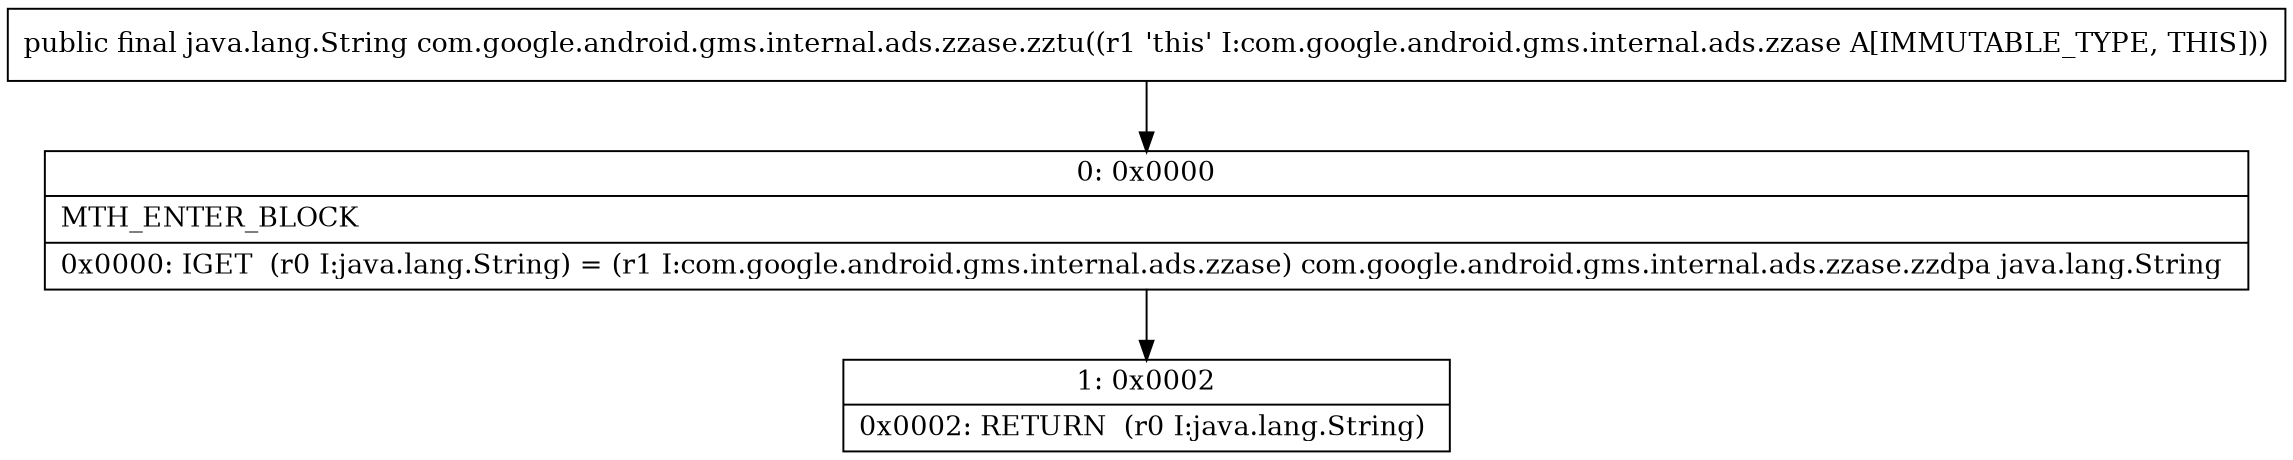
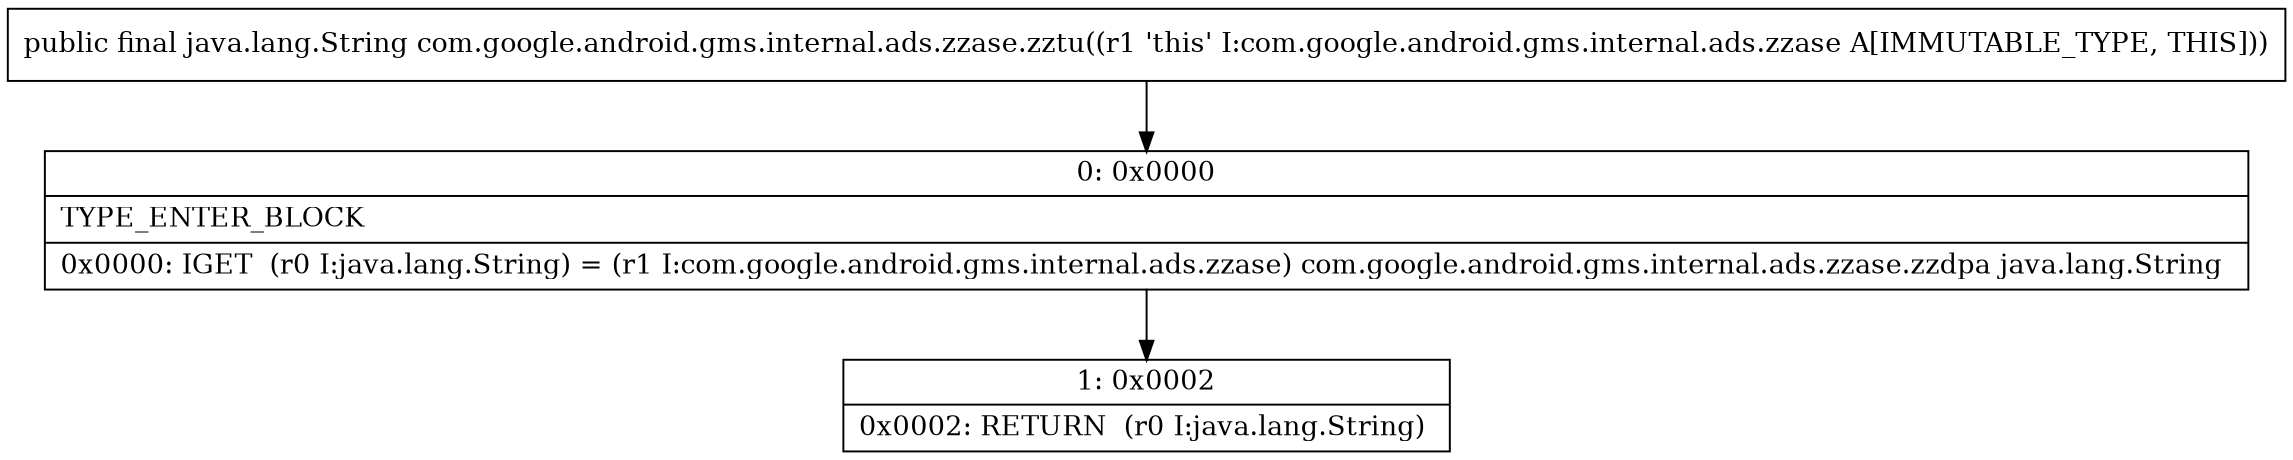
  digraph {
    node [shape=record]
-   n1 [label="{0\:\ 0x0000|MTH_ENTER_BLOCK\l|0x0000: IGET  (r0 I:java.lang.String) = (r1 I:com.google.android.gms.internal.ads.zzase) com.google.android.gms.internal.ads.zzase.zzdpa java.lang.String \l}"]
+   n1 [label="{0\:\ 0x0000|TYPE_ENTER_BLOCK\l|0x0000: IGET  (r0 I:java.lang.String) = (r1 I:com.google.android.gms.internal.ads.zzase) com.google.android.gms.internal.ads.zzase.zzdpa java.lang.String \l}"]
    n2 [label="{1\:\ 0x0002|0x0002: RETURN  (r0 I:java.lang.String) \l}"]
    n3 [label="{public final java.lang.String com.google.android.gms.internal.ads.zzase.zztu((r1 'this' I:com.google.android.gms.internal.ads.zzase A[IMMUTABLE_TYPE, THIS])) }"]
    n1 -> n2
    n3 -> n1
  }
